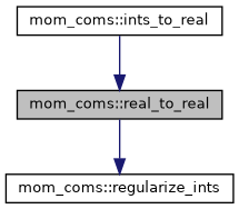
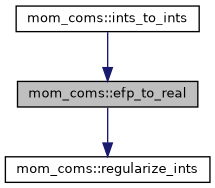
  digraph {
    rankdir=TB
    node [color=black fillcolor=white fontname=Helvetica fontsize=10 shape=record style=filled]
    edge [color=midnightblue fontname=Helvetica fontsize=10 labelfontname=Helvetica labelfontsize=10 style=solid]
-   n1 [fillcolor=grey75 fontcolor=black height=0.2 label="mom_coms::real_to_real" width=0.4]
+   n1 [fillcolor=grey75 fontcolor=black height=0.2 label="mom_coms::efp_to_real" width=0.4]
    n2 [height=0.2 label="mom_coms::regularize_ints" width=0.4]
-   n3 [height=0.2 label="mom_coms::ints_to_real" width=0.4]
+   n3 [height=0.2 label="mom_coms::ints_to_ints" width=0.4]
    n1 -> n2
    n3 -> n1
  }
